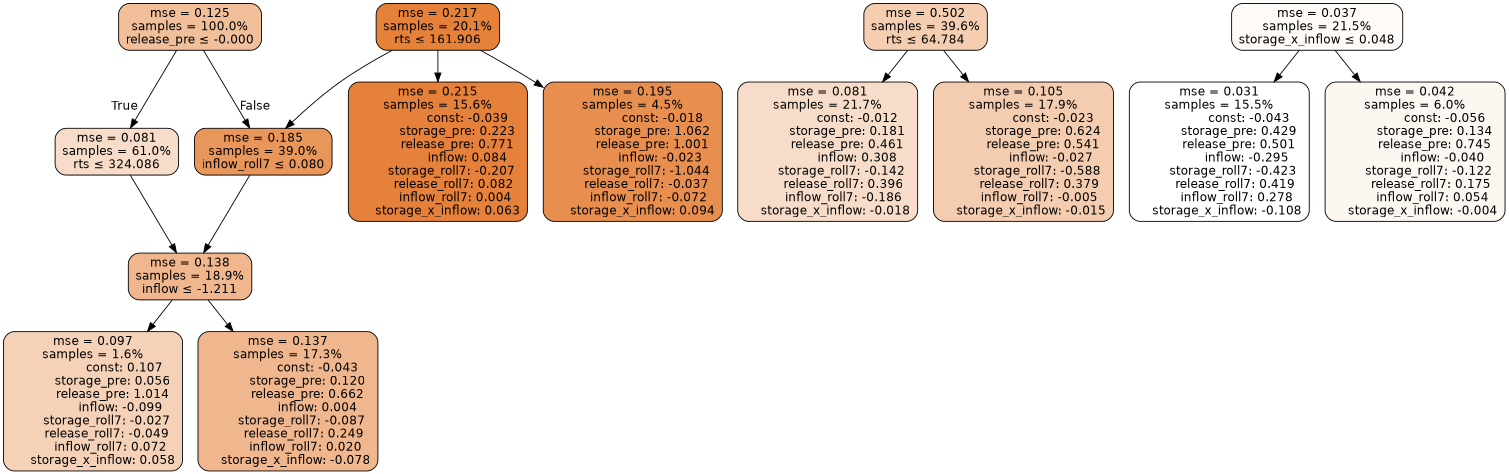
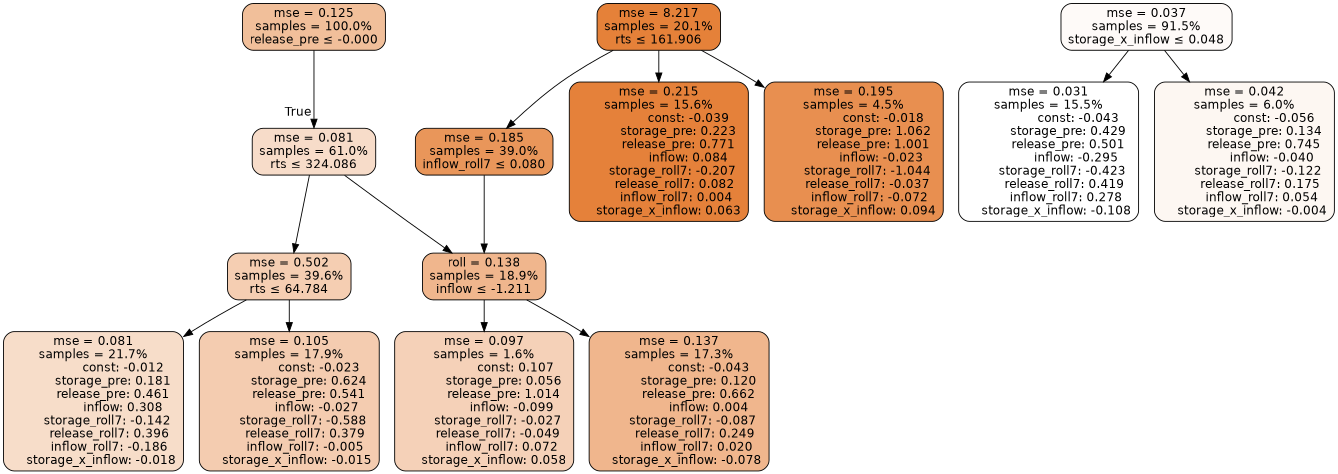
  digraph {
    node [color=black fillcolor="#f0b68d" fontname=helvetica shape=rectangle style="filled, rounded"]
    edge [fontname=helvetica]
    n1 [fillcolor="#f1bf9a" label="mse = 0.125\nsamples = 100.0%\nrelease_pre &le; -0.000"]
    n2 [fillcolor="#f7dcc9" label="mse = 0.081\nsamples = 61.0%\nrts &le; 324.086"]
    n3 [fillcolor="#e9965a" label="mse = 0.185\nsamples = 39.0%\ninflow_roll7 &le; 0.080"]
    n4 [fillcolor="#f5ceb2" label="mse = 0.502\nsamples = 39.6%\nrts &le; 64.784"]
-   n5 [label="mse = 0.138\nsamples = 18.9%\ninflow &le; -1.211"]
+   n5 [label="roll = 0.138\nsamples = 18.9%\ninflow &le; -1.211"]
    n6 [fillcolor="#f7ddc9" label="mse = 0.081\nsamples = 21.7%\n               const: -0.012\n          storage_pre: 0.181\n          release_pre: 0.461\n               inflow: 0.308\n       storage_roll7: -0.142\n        release_roll7: 0.396\n        inflow_roll7: -0.186\n    storage_x_inflow: -0.018"]
    n7 [fillcolor="#f4ccb0" label="mse = 0.105\nsamples = 17.9%\n               const: -0.023\n          storage_pre: 0.624\n          release_pre: 0.541\n              inflow: -0.027\n       storage_roll7: -0.588\n        release_roll7: 0.379\n        inflow_roll7: -0.005\n    storage_x_inflow: -0.015"]
-   n8 [fillcolor="#fefaf8" label="mse = 0.037\nsamples = 21.5%\nstorage_x_inflow &le; 0.048"]
+   n8 [fillcolor="#fefaf8" label="mse = 0.037\nsamples = 91.5%\nstorage_x_inflow &le; 0.048"]
    n9 [fillcolor="#ffffff" label="mse = 0.031\nsamples = 15.5%\n               const: -0.043\n          storage_pre: 0.429\n          release_pre: 0.501\n              inflow: -0.295\n       storage_roll7: -0.423\n        release_roll7: 0.419\n         inflow_roll7: 0.278\n    storage_x_inflow: -0.108"]
    n10 [fillcolor="#fdf7f2" label="mse = 0.042\nsamples = 6.0%\n               const: -0.056\n          storage_pre: 0.134\n          release_pre: 0.745\n              inflow: -0.040\n       storage_roll7: -0.122\n        release_roll7: 0.175\n         inflow_roll7: 0.054\n    storage_x_inflow: -0.004"]
    n11 [fillcolor="#f5d1b8" label="mse = 0.097\nsamples = 1.6%\n                const: 0.107\n          storage_pre: 0.056\n          release_pre: 1.014\n              inflow: -0.099\n       storage_roll7: -0.027\n       release_roll7: -0.049\n         inflow_roll7: 0.072\n     storage_x_inflow: 0.058"]
    n12 [label="mse = 0.137\nsamples = 17.3%\n               const: -0.043\n          storage_pre: 0.120\n          release_pre: 0.662\n               inflow: 0.004\n       storage_roll7: -0.087\n        release_roll7: 0.249\n         inflow_roll7: 0.020\n    storage_x_inflow: -0.078"]
-   n13 [fillcolor="#e58139" label="mse = 0.217\nsamples = 20.1%\nrts &le; 161.906"]
+   n13 [fillcolor="#e58139" label="mse = 8.217\nsamples = 20.1%\nrts &le; 161.906"]
    n14 [fillcolor="#e5813a" label="mse = 0.215\nsamples = 15.6%\n               const: -0.039\n          storage_pre: 0.223\n          release_pre: 0.771\n               inflow: 0.084\n       storage_roll7: -0.207\n        release_roll7: 0.082\n         inflow_roll7: 0.004\n     storage_x_inflow: 0.063"]
    n15 [fillcolor="#e88f50" label="mse = 0.195\nsamples = 4.5%\n               const: -0.018\n          storage_pre: 1.062\n          release_pre: 1.001\n              inflow: -0.023\n       storage_roll7: -1.044\n       release_roll7: -0.037\n        inflow_roll7: -0.072\n     storage_x_inflow: 0.094"]
    n1 -> n2 [headlabel=True labelangle=45 labeldistance=2.5]
-   n1 -> n3 [headlabel=False labelangle=-45 labeldistance=2.5]
+   n2 -> n4
    n2 -> n5
    n3 -> n5
    n4 -> n6
    n4 -> n7
    n5 -> n11
    n5 -> n12
    n8 -> n9
    n8 -> n10
    n13 -> n3
    n13 -> n14
    n13 -> n15
  }
